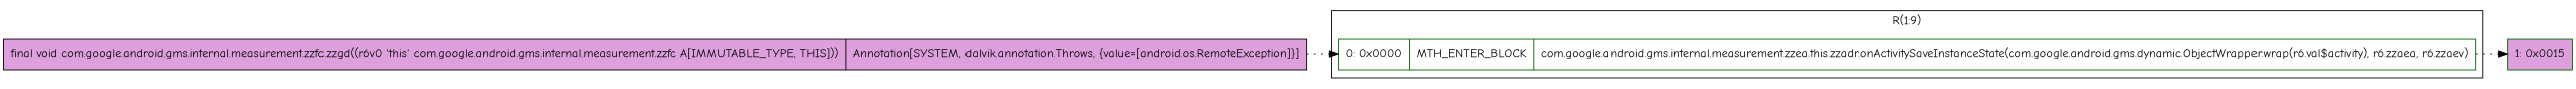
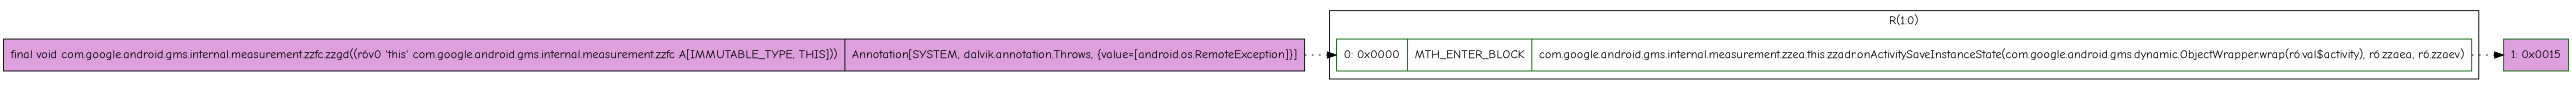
  digraph {
    rankdir=LR
    fontname="Comic Neue"
    node [color=darkgreen shape=record style=filled fillcolor=plum fontname="Comic Neue"]
    edge [style=dotted fontname="Comic Neue"]
    n1 [label="{0\:\ 0x0000|MTH_ENTER_BLOCK\l|com.google.android.gms.internal.measurement.zzea.this.zzadr.onActivitySaveInstanceState(com.google.android.gms.dynamic.ObjectWrapper.wrap(r6.val$activity), r6.zzaea, r6.zzaev)\l}" fillcolor=white]
    n2 [label="{1\:\ 0x0015}"]
    n3 [label="{final void com.google.android.gms.internal.measurement.zzfc.zzgd((r6v0 'this' com.google.android.gms.internal.measurement.zzfc A[IMMUTABLE_TYPE, THIS]))  | Annotation[SYSTEM, dalvik.annotation.Throws, \{value=[android.os.RemoteException]\}]\l}" color=black]
    subgraph cluster_1 {
-     label="R(1:9)"
+     label="R(1:0)"
      n1
    }
    n1 -> n2
    n3 -> n1
  }
